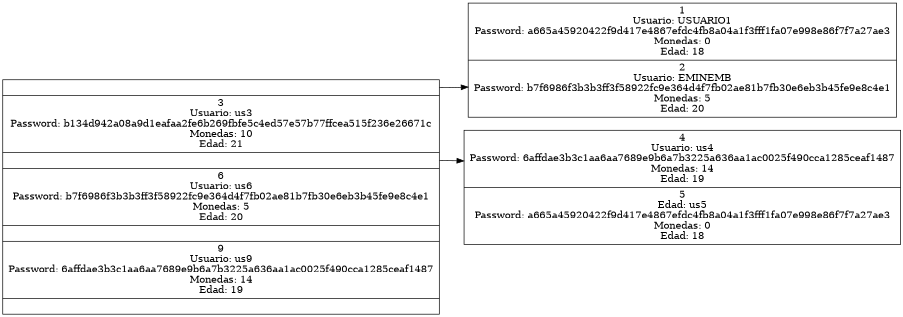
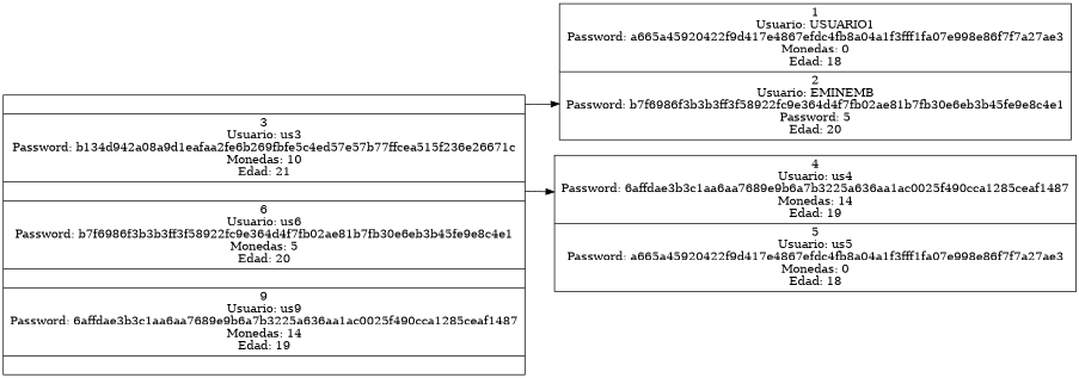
  digraph {
    rankdir=LR
    node [shape=record]
    n1 [label="<C1>|3\nUsuario: us3\nPassword: b134d942a08a9d1eafaa2fe6b269fbfe5c4ed57e57b77ffcea515f236e26671c\nMonedas: 10\nEdad: 21|<C2>|6\nUsuario: us6\nPassword: b7f6986f3b3b3ff3f58922fc9e364d4f7fb02ae81b7fb30e6eb3b45fe9e8c4e1\nMonedas: 5\nEdad: 20|<C3>|9\nUsuario: us9\nPassword: 6affdae3b3c1aa6aa7689e9b6a7b3225a636aa1ac0025f490cca1285ceaf1487\nMonedas: 14\nEdad: 19|<C4>"]
-   n2 [label="1\nUsuario: USUARIO1\nPassword: a665a45920422f9d417e4867efdc4fb8a04a1f3fff1fa07e998e86f7f7a27ae3\nMonedas: 0\nEdad: 18|2\nUsuario: EMINEMB\nPassword: b7f6986f3b3b3ff3f58922fc9e364d4f7fb02ae81b7fb30e6eb3b45fe9e8c4e1\nMonedas: 5\nEdad: 20"]
-   n3 [label="4\nUsuario: us4\nPassword: 6affdae3b3c1aa6aa7689e9b6a7b3225a636aa1ac0025f490cca1285ceaf1487\nMonedas: 14\nEdad: 19|5\nEdad: us5\nPassword: a665a45920422f9d417e4867efdc4fb8a04a1f3fff1fa07e998e86f7f7a27ae3\nMonedas: 0\nEdad: 18"]
+   n2 [label="1\nUsuario: USUARIO1\nPassword: a665a45920422f9d417e4867efdc4fb8a04a1f3fff1fa07e998e86f7f7a27ae3\nMonedas: 0\nEdad: 18|2\nUsuario: EMINEMB\nPassword: b7f6986f3b3b3ff3f58922fc9e364d4f7fb02ae81b7fb30e6eb3b45fe9e8c4e1\nPassword: 5\nEdad: 20"]
+   n3 [label="4\nUsuario: us4\nPassword: 6affdae3b3c1aa6aa7689e9b6a7b3225a636aa1ac0025f490cca1285ceaf1487\nMonedas: 14\nEdad: 19|5\nUsuario: us5\nPassword: a665a45920422f9d417e4867efdc4fb8a04a1f3fff1fa07e998e86f7f7a27ae3\nMonedas: 0\nEdad: 18"]
    n1 -> n2 [tailport=C1]
    n1 -> n3 [tailport=C2]
  }
